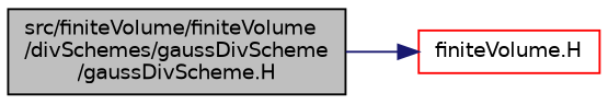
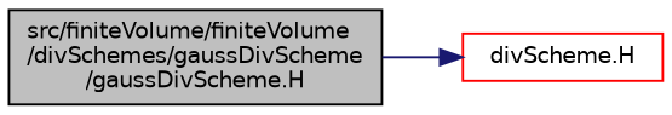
  digraph {
    rankdir=LR
    node [fontname=Helvetica fontsize=10 shape=record]
    n1 [color=black fillcolor=grey75 fontcolor=black height=0.2 label="src/finiteVolume/finiteVolume\l/divSchemes/gaussDivScheme\l/gaussDivScheme.H" style=filled width=0.4]
-   n2 [color=red height=0.2 label="finiteVolume.H" width=0.4]
+   n2 [color=red height=0.2 label="divScheme.H" width=0.4]
    n1 -> n2 [color=midnightblue fontname=Helvetica fontsize=10 labelfontname=Helvetica labelfontsize=10 style=solid]
  }
